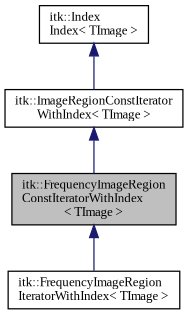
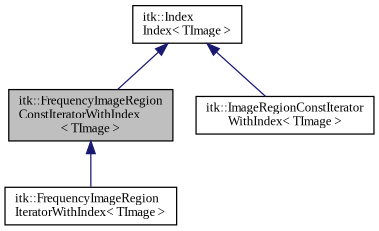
  digraph {
    fontname="Liberation Serif"
    node [color=black fillcolor=white fontname="Liberation Serif" fontsize=10 shape=record style=filled]
    edge [color=midnightblue dir=back fontname="Liberation Serif" fontsize=10 labelfontname=Helvetica labelfontsize=10 style=solid]
    n1 [fillcolor=grey75 fontcolor=black height=0.2 label="itk::FrequencyImageRegion\lConstIteratorWithIndex\l\< TImage \>" width=0.4]
    n2 [height=0.2 label="itk::FrequencyImageRegion\lIteratorWithIndex\< TImage \>" width=0.4]
    n3 [height=0.2 label="itk::ImageRegionConstIterator\lWithIndex\< TImage \>" width=0.4]
    n4 [height=0.2 label="itk::Index\lIndex\< TImage \>" width=0.4]
    n1 -> n2
-   n3 -> n1
+   n4 -> n1
    n4 -> n3
  }
